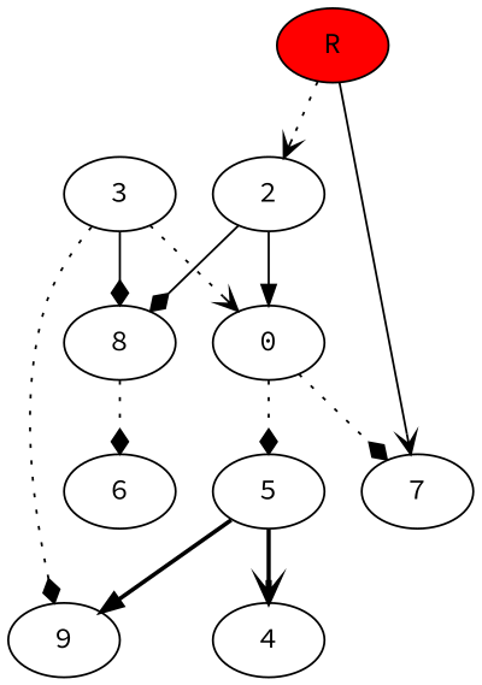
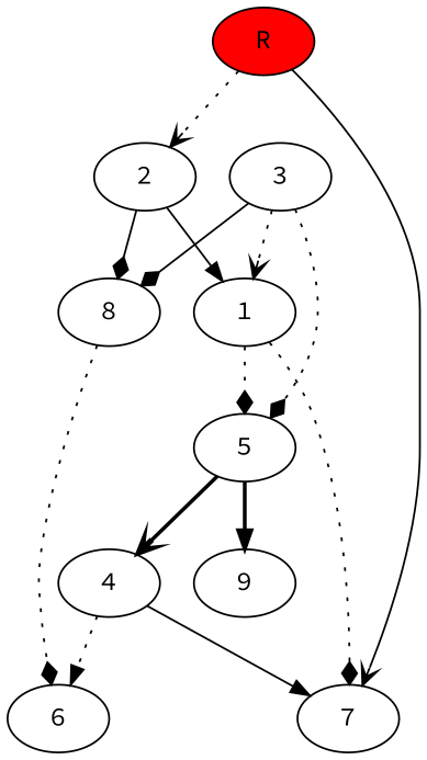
  digraph {
    fontname="Source Code Pro"
    node [fontname="Source Code Pro"]
    edge [arrowhead=diamond fontname="Source Code Pro" style=dotted]
-   1 [label=0]
+   1
    5
    7
    4
    9
    2
    8
    6
    3
    R [fillcolor="#ff0000" style=filled]
    1 -> 5
    1 -> 7
    5 -> 4 [arrowhead=vee style=bold]
    5 -> 9 [arrowhead=normal style=bold]
+   4 -> 7 [arrowhead=normal style=solid]
+   4 -> 6 [arrowhead=normal]
    2 -> 1 [arrowhead=normal style=solid]
    2 -> 8 [style=solid]
    8 -> 6
    3 -> 1 [arrowhead=vee]
-   3 -> 9
+   3 -> 5
    3 -> 8 [style=solid]
    R -> 7 [arrowhead=vee style=solid]
    R -> 2 [arrowhead=vee]
  }
